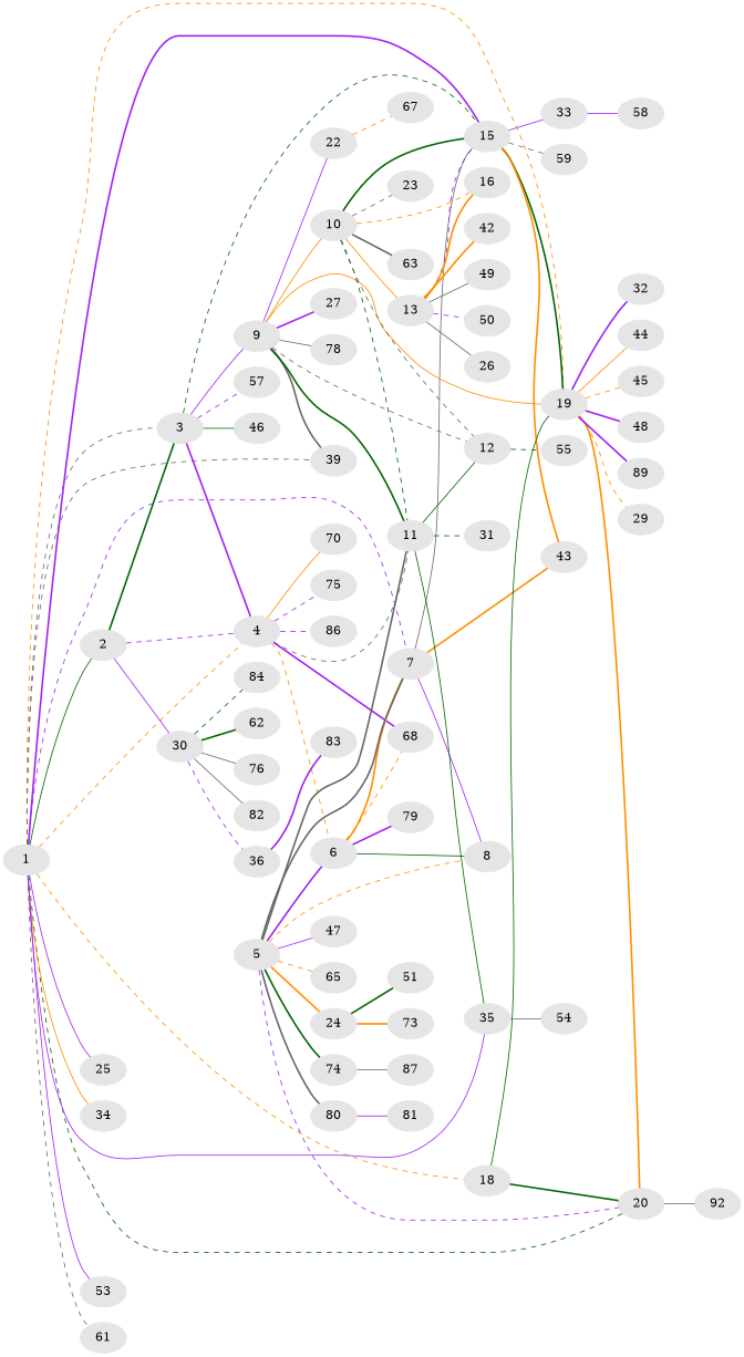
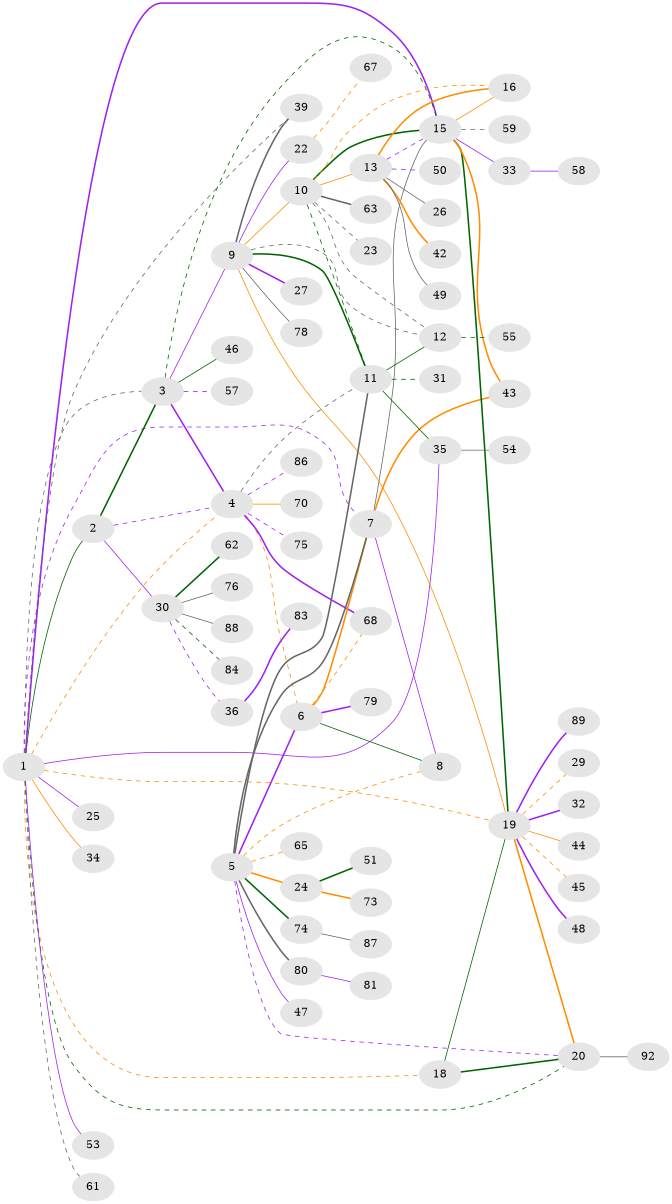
  graph {
    rankdir=LR
    node [color=gray90 style=filled]
    edge [color=purple style=dashed]
    1 [super="+17"]
    2 [super="+38"]
    3 [super="+52"]
    4 [super="+28"]
    7
    15 [super="+37"]
    18
    19 [super="+60"]
    20 [super="+72"]
    25
    34
    35 [super="+56"]
    39
    53
    61 [super="+69"]
    30 [super="+77"]
    9 [super="+71"]
    46
    57
    6
    11
    68
    70
    75
    86
    8
    43
    16
    33
    59
    29 [super="+41"]
    32
    44
    45 [super="+91"]
    48
    89
    92
    54
    36
    62
    76
-   82
+   82 [label=88]
    84 [super="+88"]
    10 [super="+14"]
    12 [super="+85"]
    22
    27
    78
    79
    31
    5 [super="+90"]
    24 [super="+40"]
    47
    65
    74
    80
    51
    73
    87
    81
    13 [super="+21"]
    23
    63
    55 [super="+64"]
    67
    26
    42 [super="+66"]
    49
    50
    58
    83
    1 -- 2 [color=darkgreen style=solid]
    1 -- 3 [color=gray40]
    1 -- 4 [color=darkorange]
    1 -- 7
    1 -- 15 [style=bold]
    1 -- 18 [color=darkorange]
    1 -- 19 [color=darkorange]
    1 -- 20 [color=darkgreen]
    1 -- 25 [style=solid]
    1 -- 34 [color=darkorange style=solid]
    1 -- 35 [style=solid]
    1 -- 39 [color=gray40]
    1 -- 53 [style=solid]
    1 -- 61 [color=gray40]
    2 -- 3 [color=darkgreen style=bold]
    2 -- 4
    2 -- 30 [style=solid]
    3 -- 4 [style=bold]
    3 -- 15 [color=darkgreen]
    3 -- 9 [style=solid]
    3 -- 46 [color=darkgreen style=solid]
    3 -- 57
    4 -- 6 [color=darkorange]
    4 -- 11 [color=gray40]
    4 -- 68 [style=bold]
    4 -- 70 [color=darkorange style=solid]
    4 -- 75
    4 -- 86
    7 -- 15 [color=gray40 style=solid]
    7 -- 8 [style=solid]
    7 -- 43 [color=darkorange style=bold]
    15 -- 19 [color=darkgreen style=bold]
    15 -- 43 [color=darkorange style=bold]
+   15 -- 16 [color=darkorange style=solid]
    15 -- 33 [style=solid]
    15 -- 59 [color=gray40]
    18 -- 19 [color=darkgreen style=solid]
    18 -- 20 [color=darkgreen style=bold]
    19 -- 20 [color=darkorange style=bold]
    19 -- 29 [color=darkorange]
    19 -- 32 [style=bold]
    19 -- 44 [color=darkorange style=solid]
    19 -- 45 [color=darkorange]
    19 -- 48 [style=bold]
    19 -- 89 [style=bold]
    20 -- 92 [color=gray40 style=solid]
    35 -- 54 [color=gray40 style=solid]
    30 -- 36
    30 -- 62 [color=darkgreen style=bold]
    30 -- 76 [color=gray40 style=solid]
    30 -- 82 [color=gray40 style=solid]
    30 -- 84 [color=darkgreen]
    9 -- 19 [color=darkorange style=solid]
    9 -- 39 [color=gray40 style=bold]
    9 -- 11 [color=darkgreen style=bold]
    9 -- 10 [color=darkorange style=solid]
    9 -- 12 [color=gray40]
    9 -- 22 [style=solid]
    9 -- 27 [style=bold]
    9 -- 78 [color=gray40 style=solid]
    6 -- 7 [color=darkorange style=bold]
    6 -- 68 [color=darkorange]
    6 -- 8 [color=darkgreen style=solid]
    6 -- 79 [style=bold]
    11 -- 35 [color=darkgreen style=solid]
    11 -- 12 [color=darkgreen style=solid]
    11 -- 31 [color=darkgreen]
    33 -- 58 [style=solid]
    36 -- 83 [style=bold]
    10 -- 15 [color=darkgreen style=bold]
    10 -- 11 [color=darkgreen]
    10 -- 16 [color=darkorange]
    10 -- 12 [color=gray40]
    10 -- 13 [color=darkorange style=solid]
    10 -- 23 [color=gray40]
    10 -- 63 [color=gray40 style=bold]
    12 -- 55 [color=darkgreen]
    22 -- 67 [color=darkorange]
    5 -- 7 [color=gray40 style=bold]
    5 -- 20
    5 -- 6 [style=bold]
    5 -- 11 [color=gray40 style=bold]
    5 -- 8 [color=darkorange]
    5 -- 24 [color=darkorange style=bold]
    5 -- 47 [style=solid]
    5 -- 65 [color=darkorange]
    5 -- 74 [color=darkgreen style=bold]
    5 -- 80 [color=gray40 style=bold]
    24 -- 51 [color=darkgreen style=bold]
    24 -- 73 [color=darkorange style=bold]
    74 -- 87 [color=gray40 style=solid]
    80 -- 81 [style=solid]
    13 -- 15
    13 -- 16 [color=darkorange style=bold]
    13 -- 26 [color=gray40 style=solid]
    13 -- 42 [color=darkorange style=bold]
    13 -- 49 [color=gray40 style=solid]
    13 -- 50
  }
